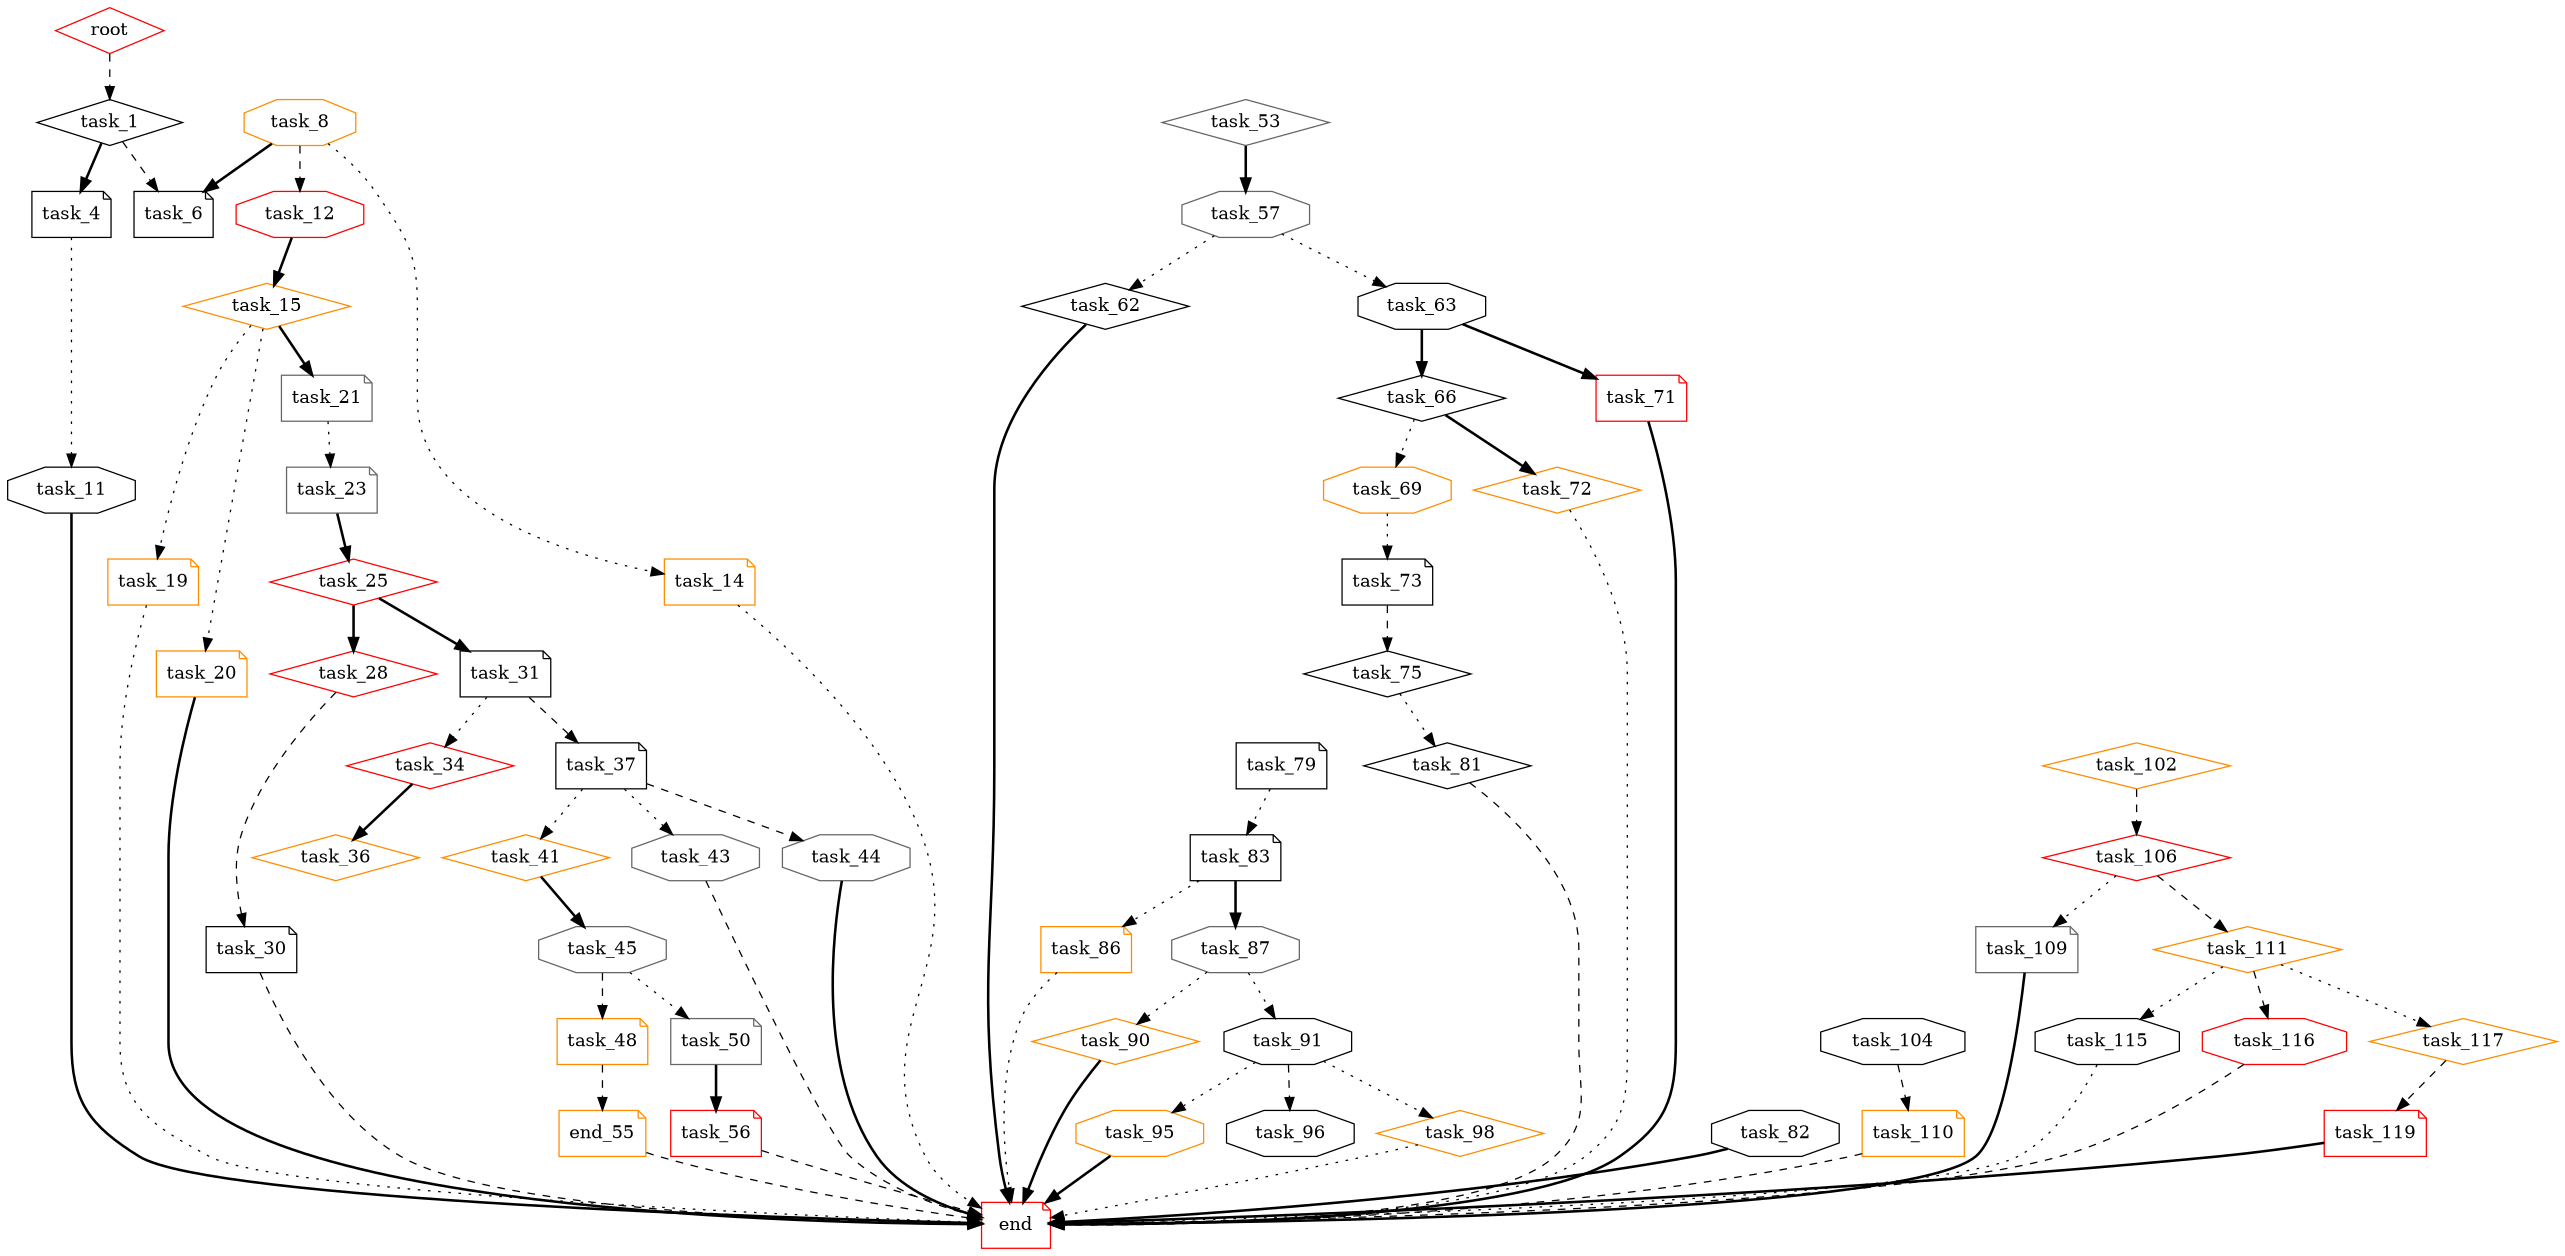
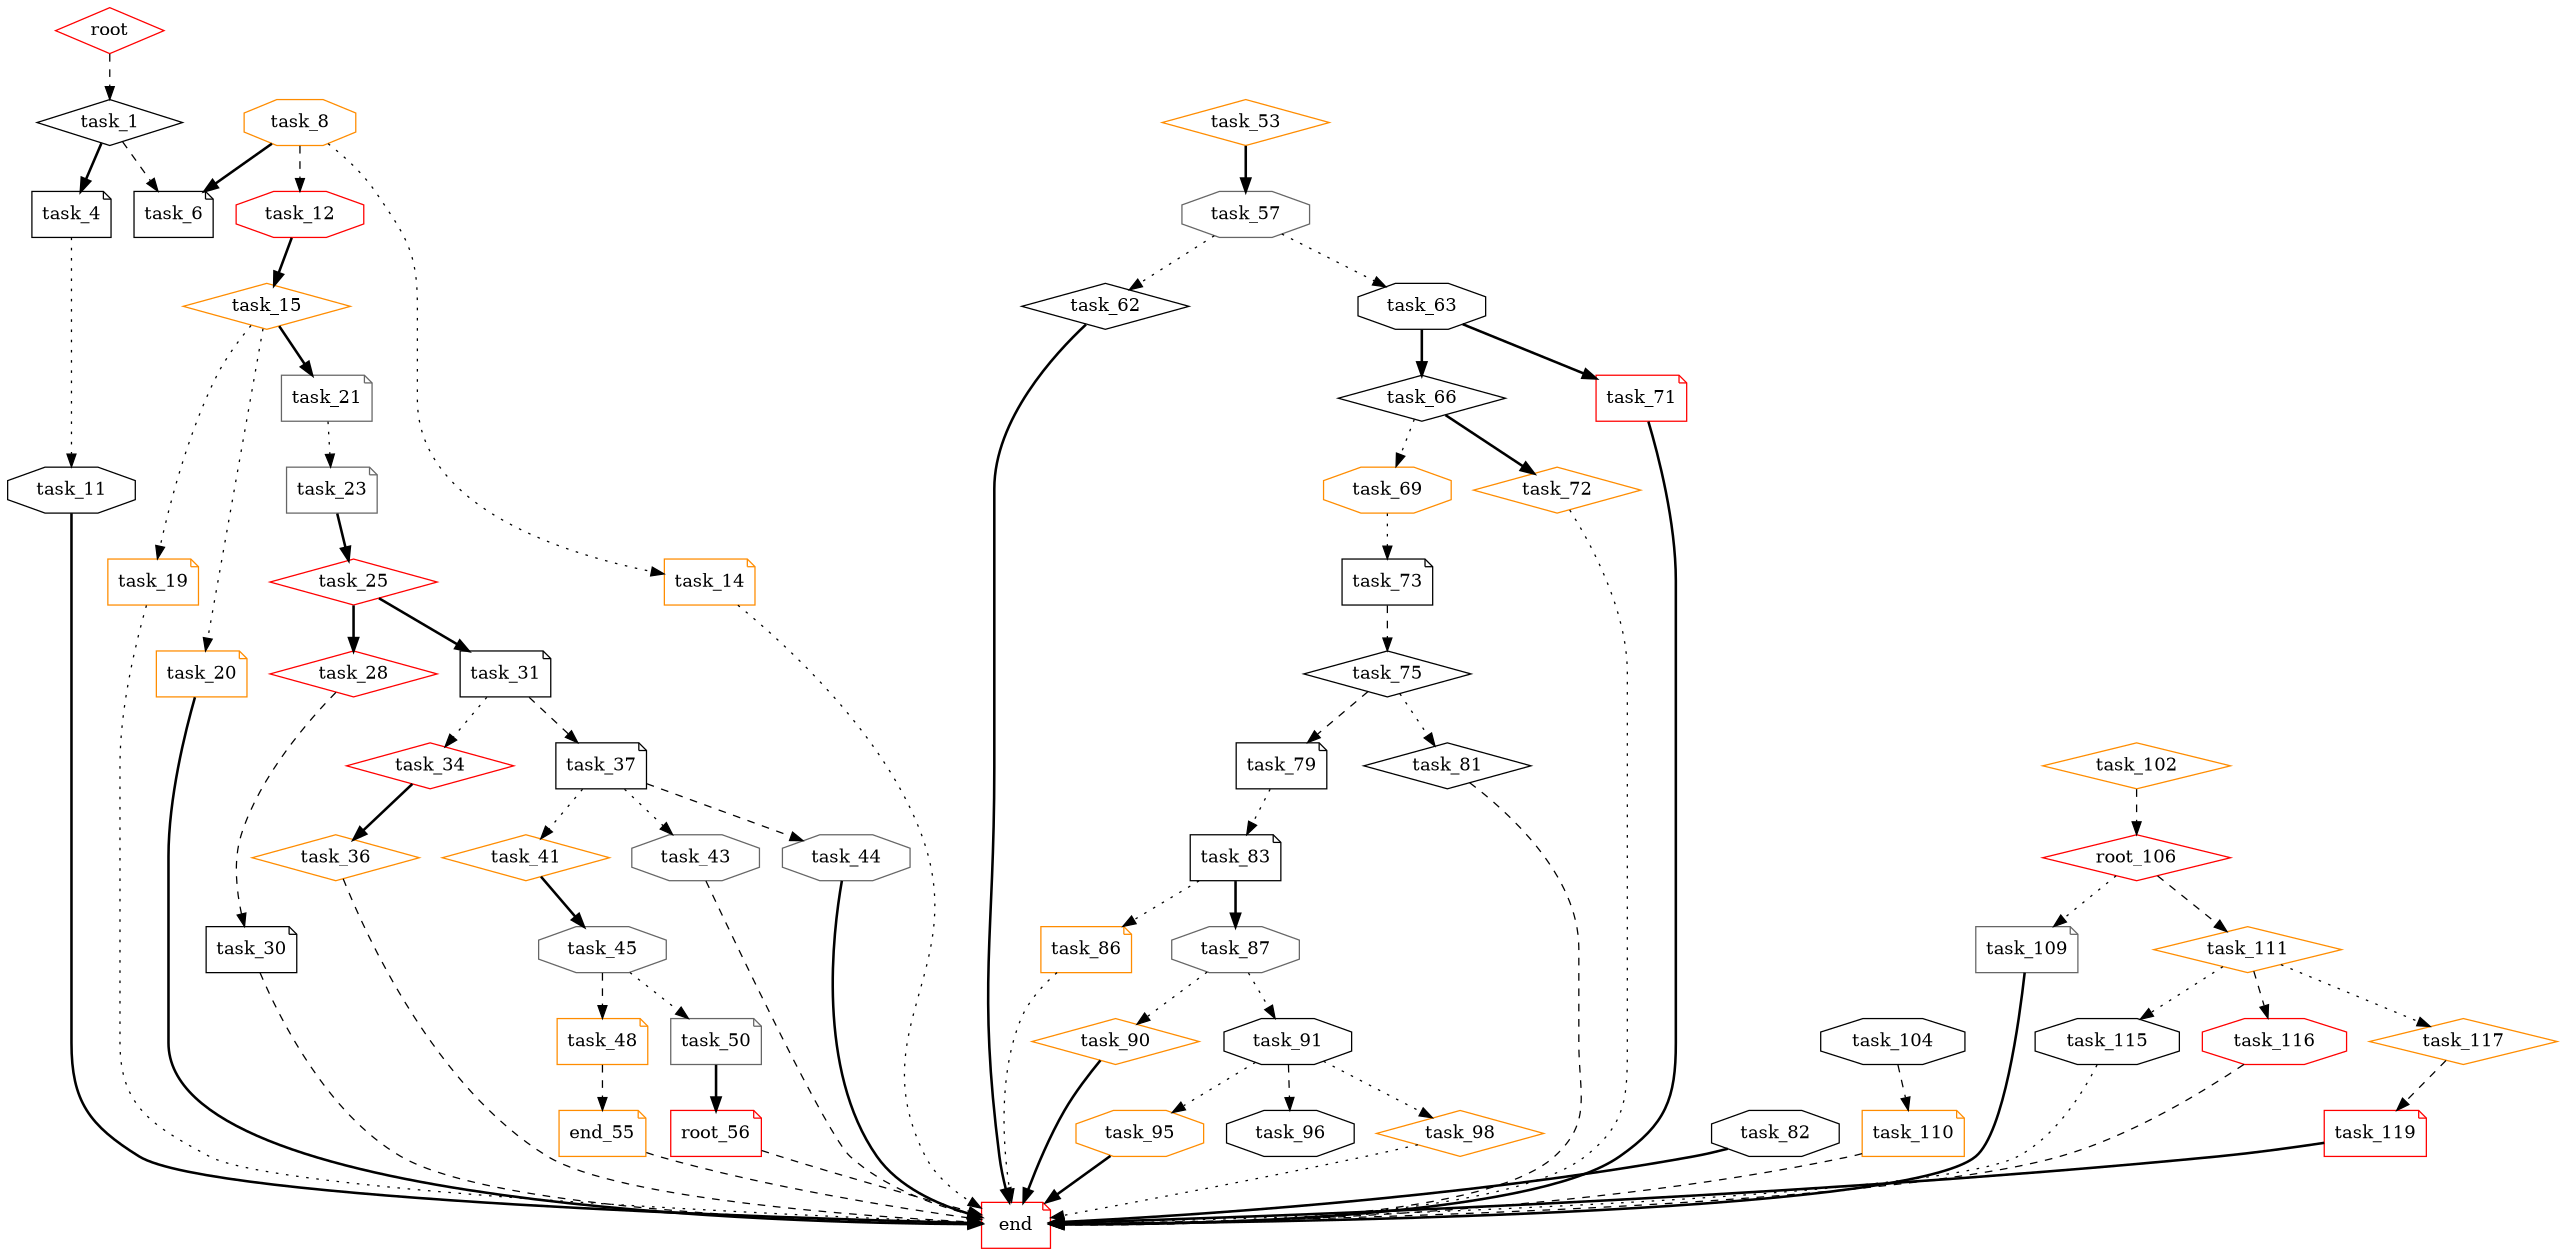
  digraph {
    node [color=black shape=note]
    edge [style=dotted]
    root [color=red shape=diamond]
    task_1 [shape=diamond]
    task_4
    task_6
    task_11 [shape=octagon]
    end [color=red]
    task_8 [color=darkorange shape=octagon]
    task_12 [color=red shape=octagon]
    task_14 [color=darkorange]
    task_15 [color=darkorange shape=diamond]
    task_19 [color=darkorange]
    task_20 [color=darkorange]
    task_21 [color=gray40]
    task_23 [color=gray40]
    task_25 [color=red shape=diamond]
    task_28 [color=red shape=diamond]
    task_31
    task_30
    task_34 [color=red shape=diamond]
    task_37
    task_36 [color=darkorange shape=diamond]
    task_41 [color=darkorange shape=diamond]
    task_43 [color=gray40 shape=octagon]
    task_44 [color=gray40 shape=octagon]
    task_45 [color=gray40 shape=octagon]
    task_48 [color=darkorange]
    task_50 [color=gray40]
    n28 [color=darkorange label=end_55]
-   task_56 [color=red]
-   task_53 [color=gray40 shape=diamond]
+   task_56 [color=red label=root_56]
+   task_53 [color=darkorange shape=diamond]
    task_57 [color=gray40 shape=octagon]
    task_62 [shape=diamond]
    task_63 [shape=octagon]
    task_66 [shape=diamond]
    task_71 [color=red]
    task_69 [color=darkorange shape=octagon]
    task_72 [color=darkorange shape=diamond]
    task_73
    task_75 [shape=diamond]
    task_79
    task_81 [shape=diamond]
    task_83
    task_82 [shape=octagon]
    task_86 [color=darkorange]
    task_87 [color=gray40 shape=octagon]
    task_90 [color=darkorange shape=diamond]
    task_91 [shape=octagon]
    task_95 [color=darkorange shape=octagon]
    task_96 [shape=octagon]
    task_98 [color=darkorange shape=diamond]
    task_102 [color=darkorange shape=diamond]
-   task_106 [color=red shape=diamond]
+   task_106 [color=red shape=diamond label=root_106]
    task_104 [shape=octagon]
    task_110 [color=darkorange]
    task_109 [color=gray40]
    task_111 [color=darkorange shape=diamond]
    task_115 [shape=octagon]
    task_116 [color=red shape=octagon]
    task_117 [color=darkorange shape=diamond]
    task_119 [color=red]
    root -> task_1 [style=dashed]
    task_1 -> task_4 [style=bold]
    task_1 -> task_6 [style=dashed]
    task_4 -> task_11
    task_11 -> end [style=bold]
    task_8 -> task_6 [style=bold]
    task_8 -> task_12 [style=dashed]
    task_8 -> task_14
    task_12 -> task_15 [style=bold]
    task_14 -> end
    task_15 -> task_19
    task_15 -> task_20
    task_15 -> task_21 [style=bold]
    task_19 -> end
    task_20 -> end [style=bold]
    task_21 -> task_23
    task_23 -> task_25 [style=bold]
    task_25 -> task_28 [style=bold]
    task_25 -> task_31 [style=bold]
    task_28 -> task_30 [style=dashed]
    task_31 -> task_34
    task_31 -> task_37 [style=dashed]
    task_30 -> end [style=dashed]
    task_34 -> task_36 [style=bold]
    task_37 -> task_41
    task_37 -> task_43
    task_37 -> task_44 [style=dashed]
+   task_36 -> end [style=dashed]
    task_41 -> task_45 [style=bold]
    task_43 -> end [style=dashed]
    task_44 -> end [style=bold]
    task_45 -> task_48 [style=dashed]
    task_45 -> task_50
    task_48 -> n28 [style=dashed]
    task_50 -> task_56 [style=bold]
    n28 -> end [style=dashed]
    task_56 -> end [style=dashed]
    task_53 -> task_57 [style=bold]
    task_57 -> task_62
    task_57 -> task_63
    task_62 -> end [style=bold]
    task_63 -> task_66 [style=bold]
    task_63 -> task_71 [style=bold]
    task_66 -> task_69
    task_66 -> task_72 [style=bold]
    task_71 -> end [style=bold]
    task_69 -> task_73
    task_72 -> end
    task_73 -> task_75 [style=dashed]
+   task_75 -> task_79 [style=dashed]
    task_75 -> task_81
    task_79 -> task_83
    task_81 -> end [style=dashed]
    task_83 -> task_86
    task_83 -> task_87 [style=bold]
    task_82 -> end [style=bold]
    task_86 -> end
    task_87 -> task_90
    task_87 -> task_91
    task_90 -> end [style=bold]
    task_91 -> task_95
    task_91 -> task_96 [style=dashed]
    task_91 -> task_98
    task_95 -> end [style=bold]
    task_98 -> end
    task_102 -> task_106 [style=dashed]
    task_106 -> task_109
    task_106 -> task_111 [style=dashed]
    task_104 -> task_110 [style=dashed]
    task_110 -> end [style=dashed]
    task_109 -> end [style=bold]
    task_111 -> task_115
    task_111 -> task_116 [style=dashed]
    task_111 -> task_117
    task_115 -> end
    task_116 -> end [style=dashed]
    task_117 -> task_119 [style=dashed]
    task_119 -> end [style=bold]
  }
